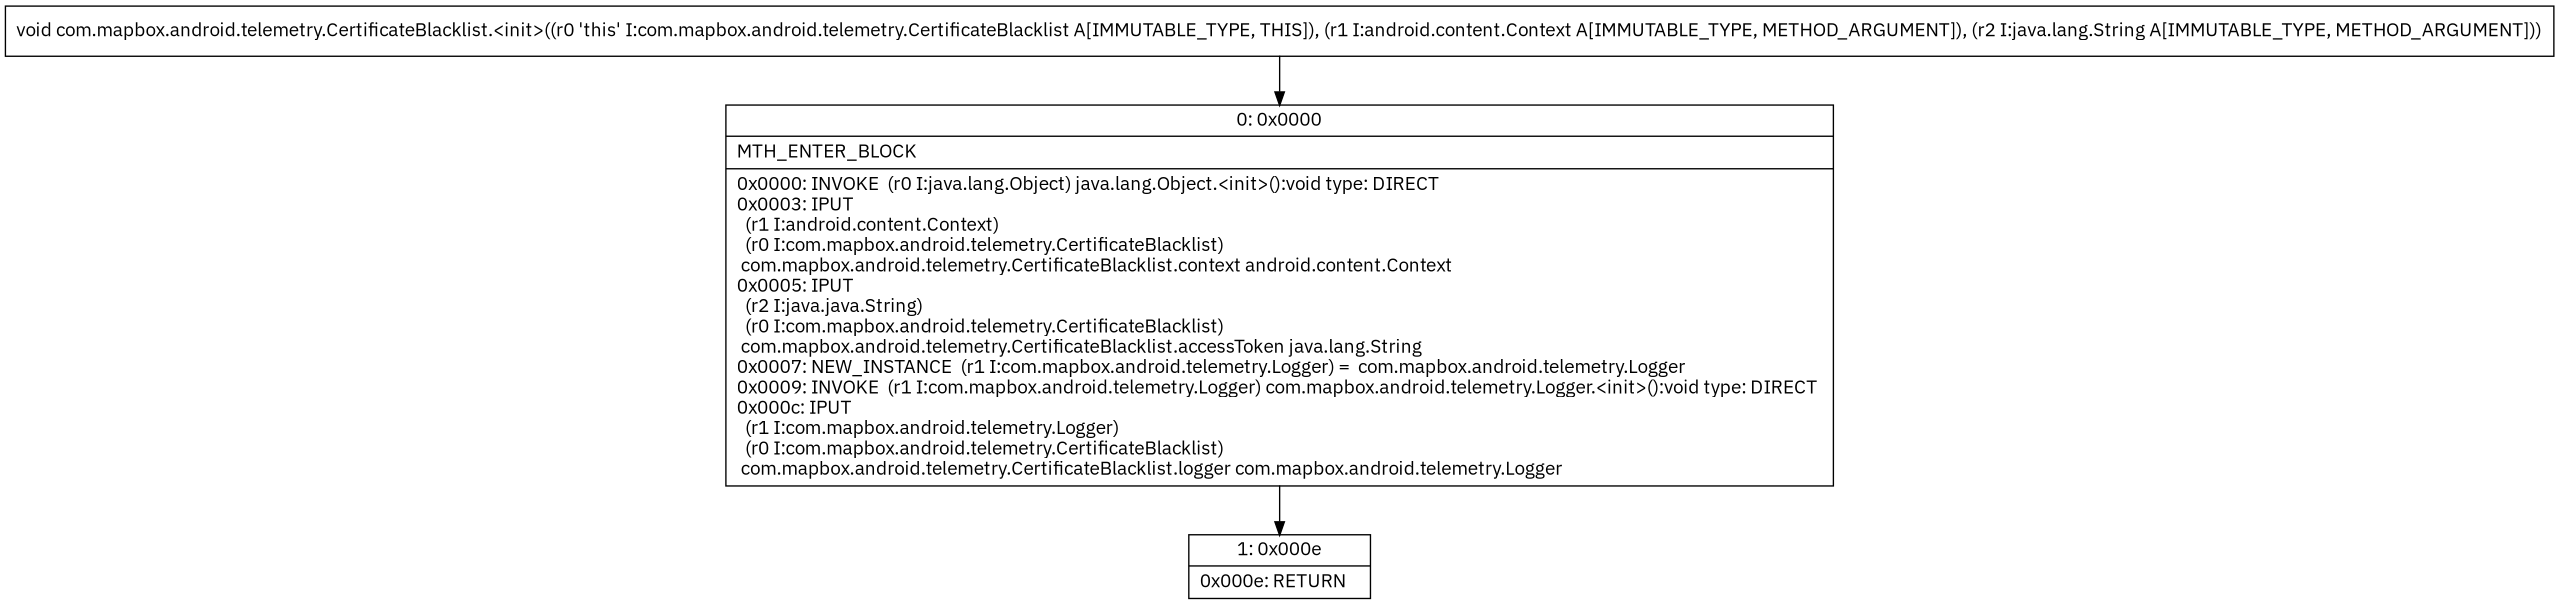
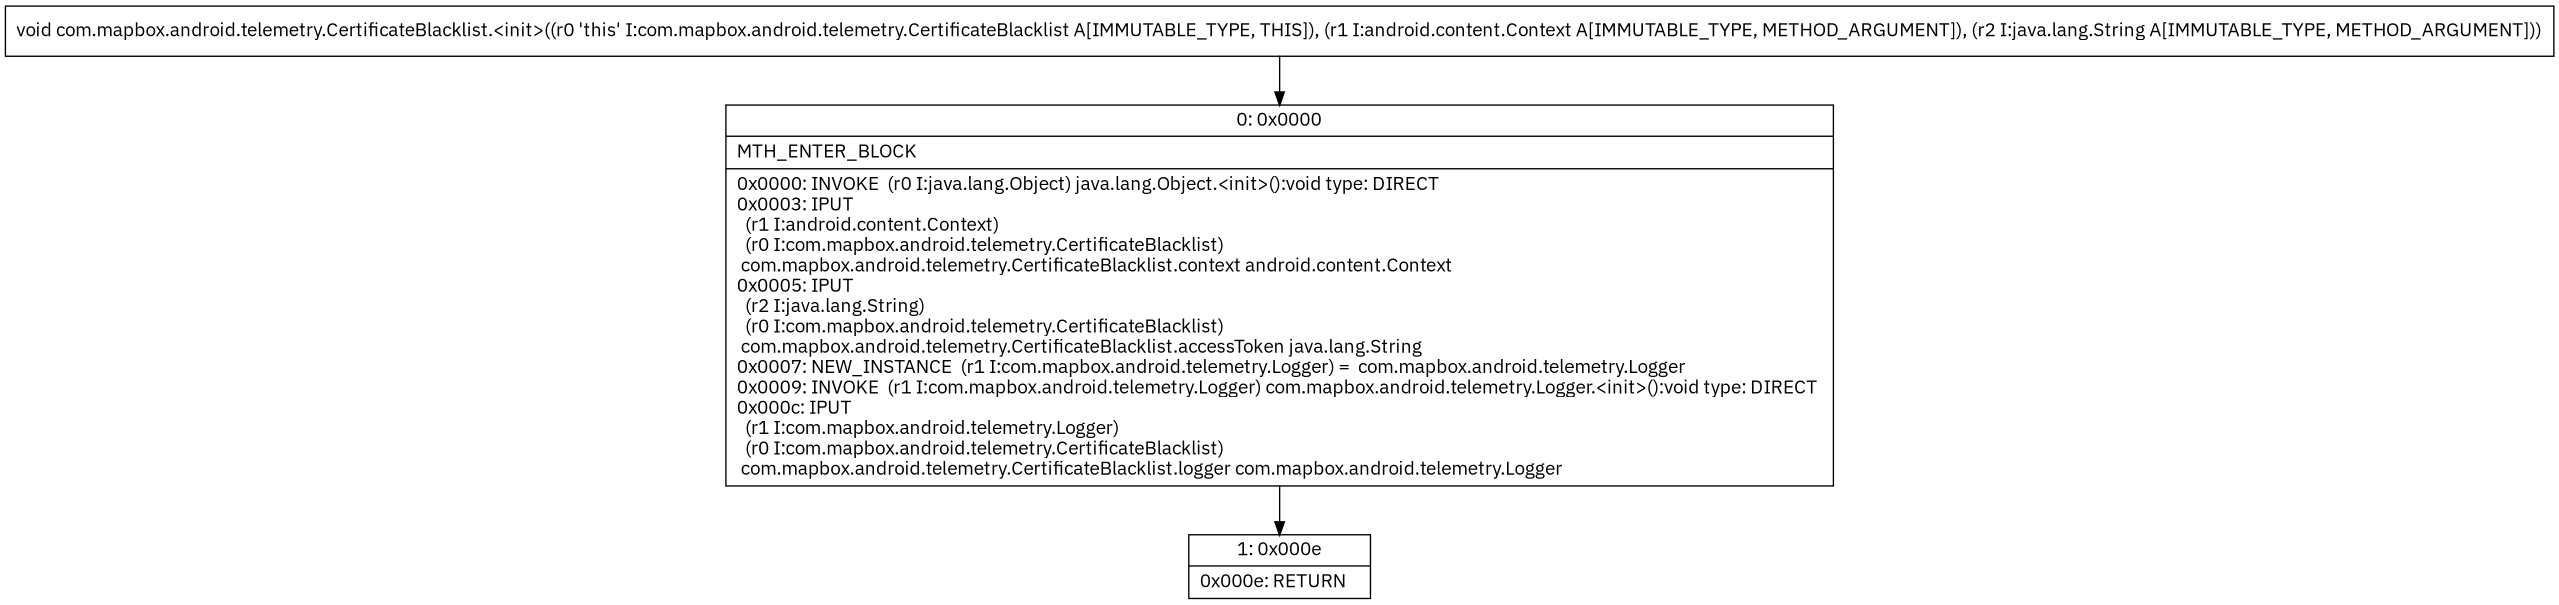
  digraph {
    fontname="IBM Plex Sans"
    node [shape=record fontname="IBM Plex Sans"]
    edge [fontname="IBM Plex Sans"]
-   n1 [label="{0\:\ 0x0000|MTH_ENTER_BLOCK\l|0x0000: INVOKE  (r0 I:java.lang.Object) java.lang.Object.\<init\>():void type: DIRECT \l0x0003: IPUT  \l  (r1 I:android.content.Context)\l  (r0 I:com.mapbox.android.telemetry.CertificateBlacklist)\l com.mapbox.android.telemetry.CertificateBlacklist.context android.content.Context \l0x0005: IPUT  \l  (r2 I:java.java.String)\l  (r0 I:com.mapbox.android.telemetry.CertificateBlacklist)\l com.mapbox.android.telemetry.CertificateBlacklist.accessToken java.lang.String \l0x0007: NEW_INSTANCE  (r1 I:com.mapbox.android.telemetry.Logger) =  com.mapbox.android.telemetry.Logger \l0x0009: INVOKE  (r1 I:com.mapbox.android.telemetry.Logger) com.mapbox.android.telemetry.Logger.\<init\>():void type: DIRECT \l0x000c: IPUT  \l  (r1 I:com.mapbox.android.telemetry.Logger)\l  (r0 I:com.mapbox.android.telemetry.CertificateBlacklist)\l com.mapbox.android.telemetry.CertificateBlacklist.logger com.mapbox.android.telemetry.Logger \l}"]
+   n1 [label="{0\:\ 0x0000|MTH_ENTER_BLOCK\l|0x0000: INVOKE  (r0 I:java.lang.Object) java.lang.Object.\<init\>():void type: DIRECT \l0x0003: IPUT  \l  (r1 I:android.content.Context)\l  (r0 I:com.mapbox.android.telemetry.CertificateBlacklist)\l com.mapbox.android.telemetry.CertificateBlacklist.context android.content.Context \l0x0005: IPUT  \l  (r2 I:java.lang.String)\l  (r0 I:com.mapbox.android.telemetry.CertificateBlacklist)\l com.mapbox.android.telemetry.CertificateBlacklist.accessToken java.lang.String \l0x0007: NEW_INSTANCE  (r1 I:com.mapbox.android.telemetry.Logger) =  com.mapbox.android.telemetry.Logger \l0x0009: INVOKE  (r1 I:com.mapbox.android.telemetry.Logger) com.mapbox.android.telemetry.Logger.\<init\>():void type: DIRECT \l0x000c: IPUT  \l  (r1 I:com.mapbox.android.telemetry.Logger)\l  (r0 I:com.mapbox.android.telemetry.CertificateBlacklist)\l com.mapbox.android.telemetry.CertificateBlacklist.logger com.mapbox.android.telemetry.Logger \l}"]
    n2 [label="{1\:\ 0x000e|0x000e: RETURN   \l}"]
    n3 [label="{void com.mapbox.android.telemetry.CertificateBlacklist.\<init\>((r0 'this' I:com.mapbox.android.telemetry.CertificateBlacklist A[IMMUTABLE_TYPE, THIS]), (r1 I:android.content.Context A[IMMUTABLE_TYPE, METHOD_ARGUMENT]), (r2 I:java.lang.String A[IMMUTABLE_TYPE, METHOD_ARGUMENT])) }"]
    n1 -> n2
    n3 -> n1
  }
